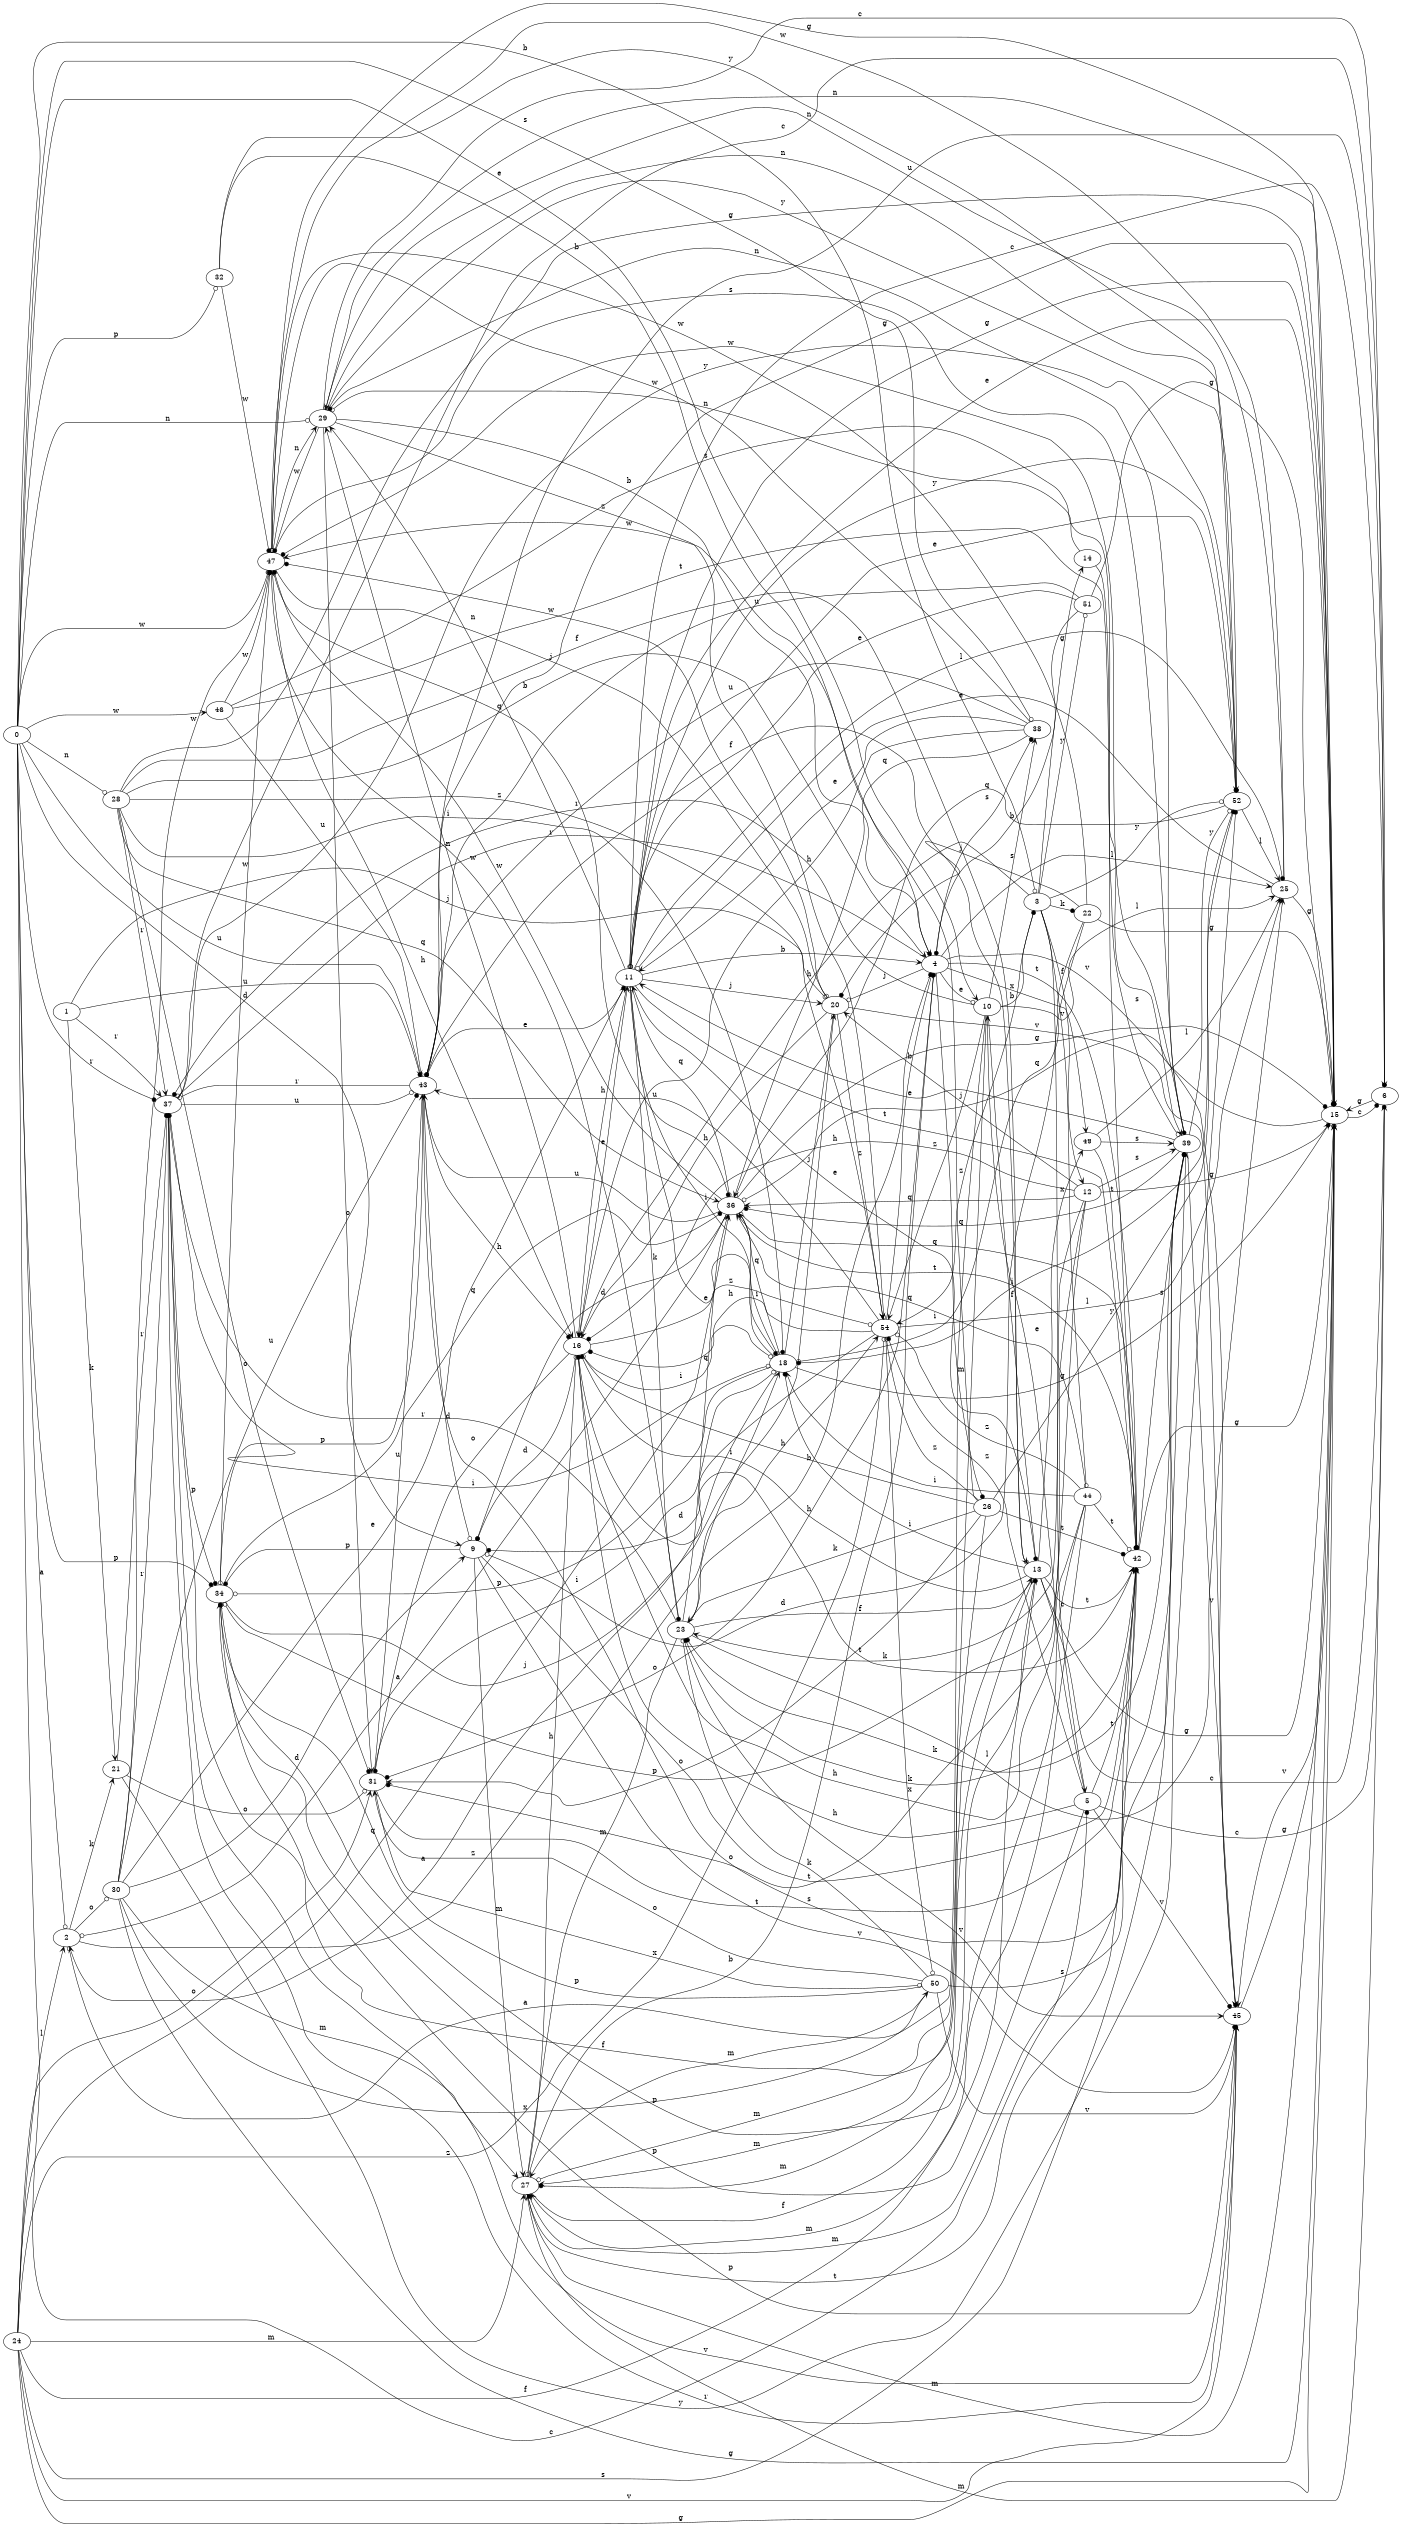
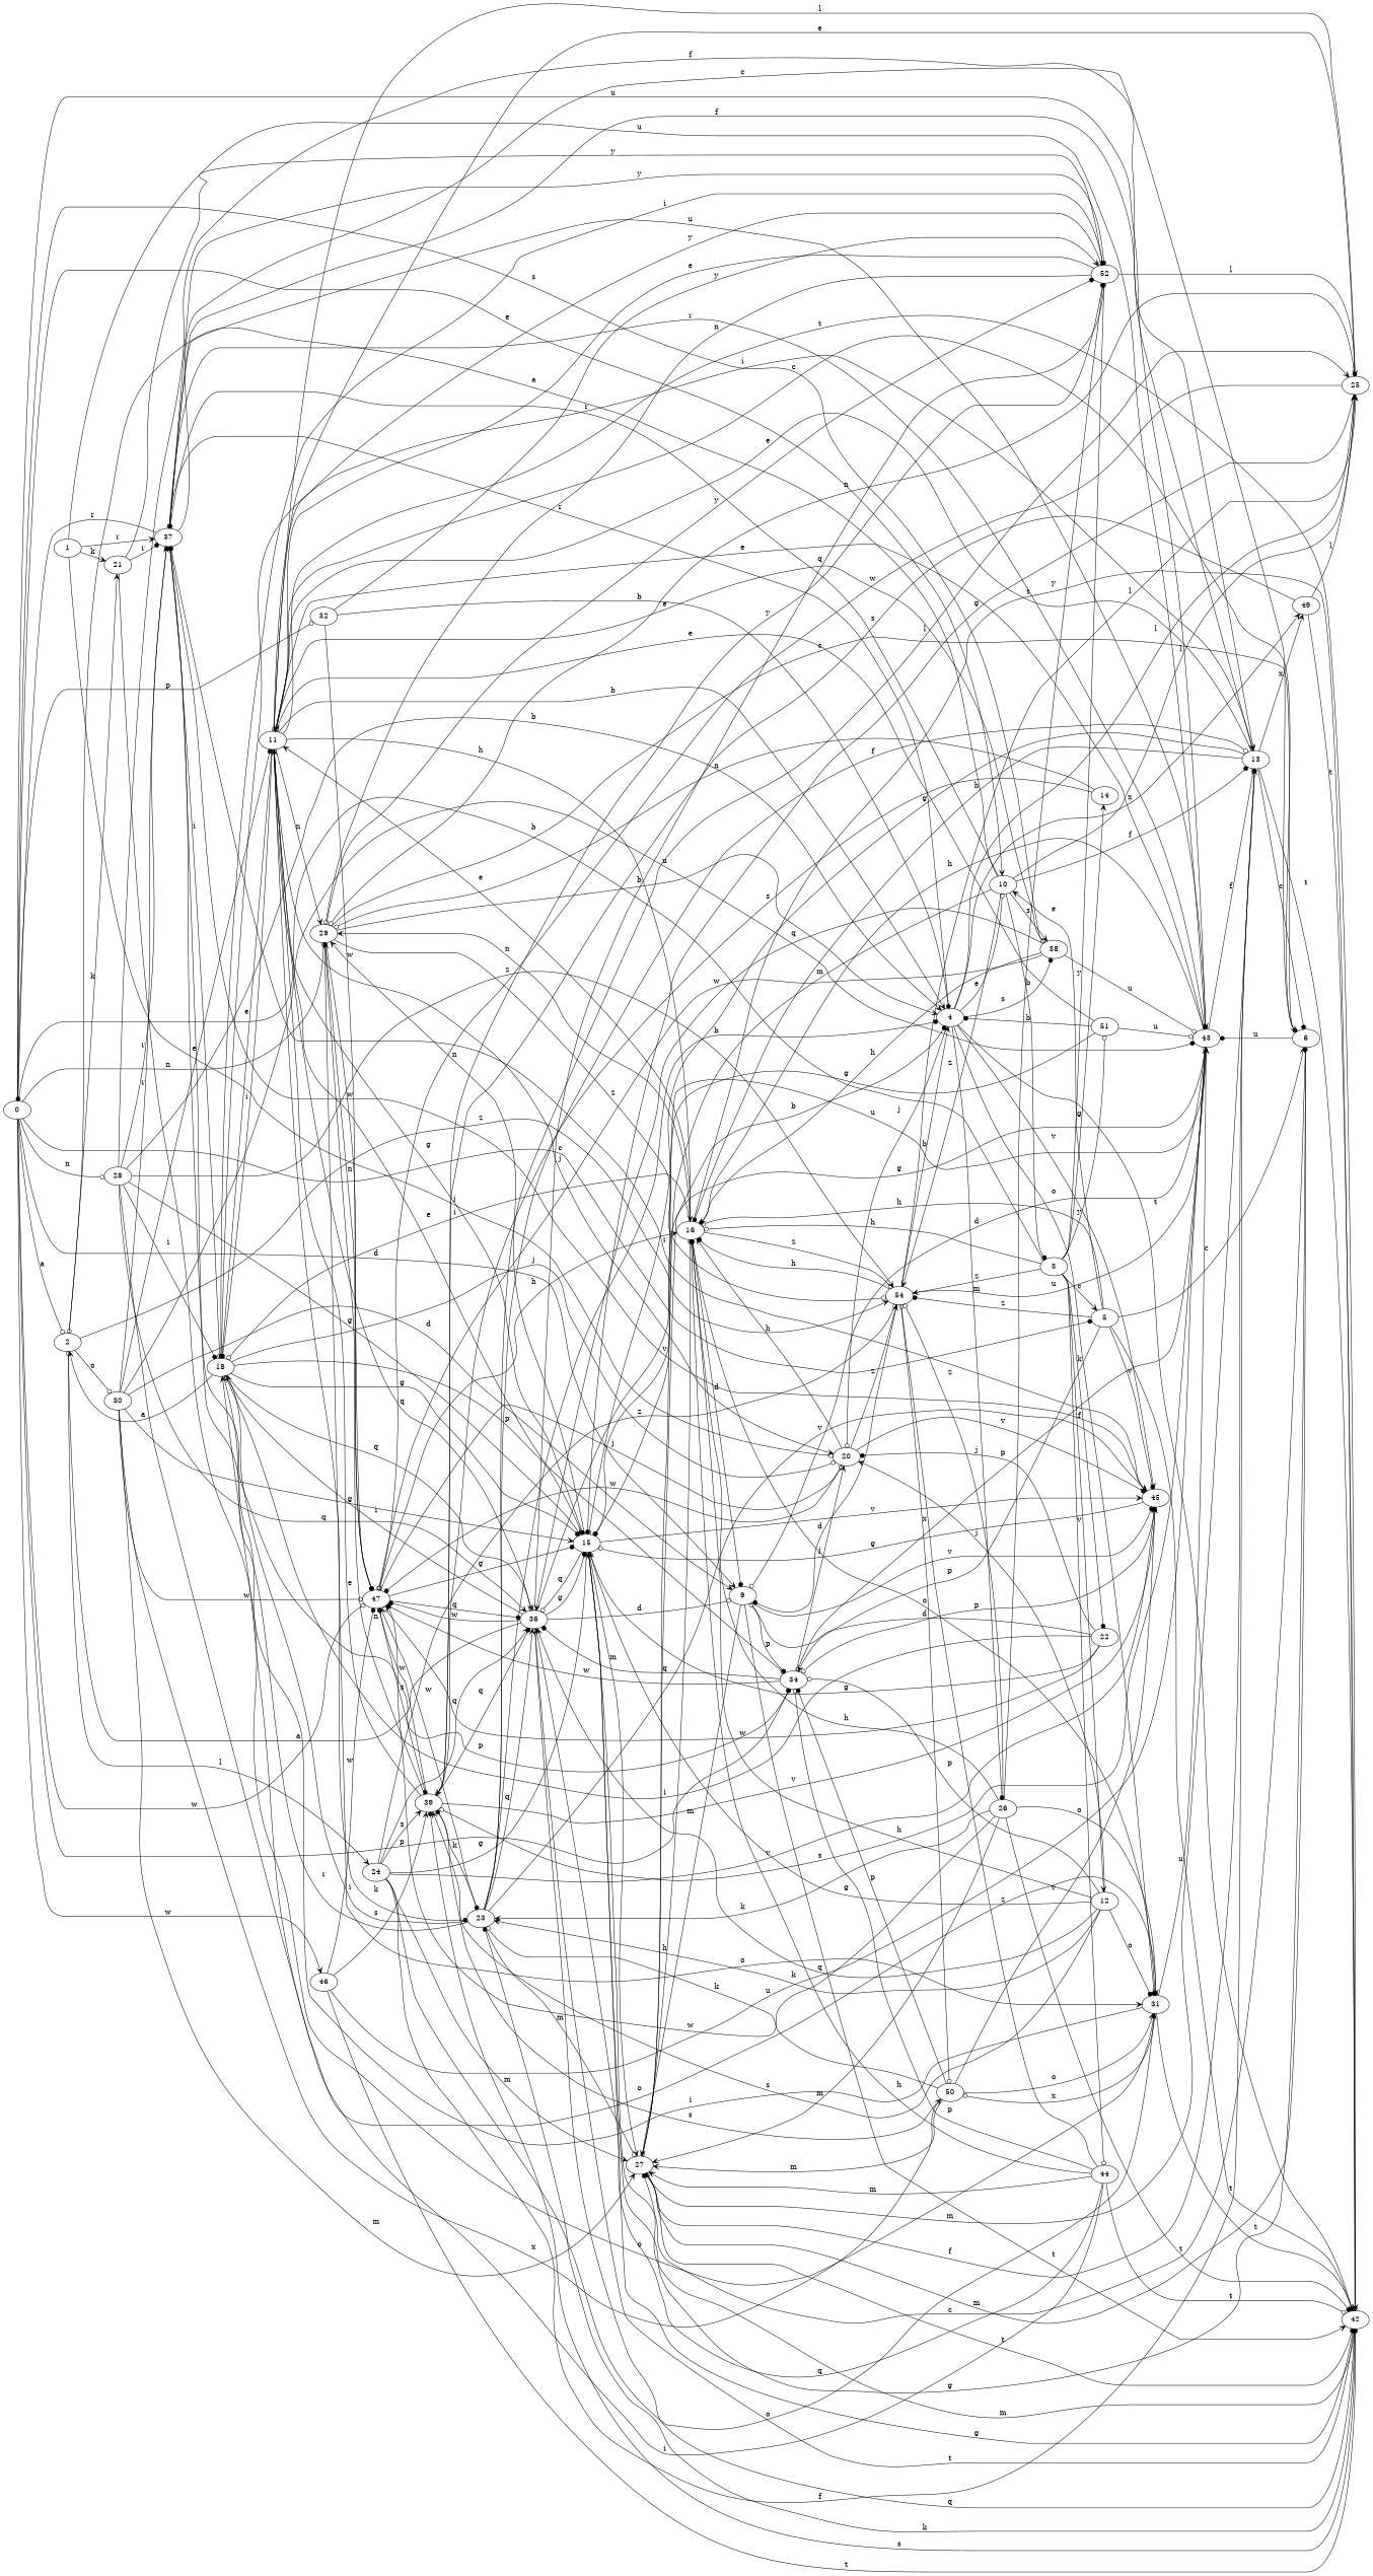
  strict digraph {
    rankdir=LR
    edge [arrowhead=vee]
    0
    2
    3
    5
    9
    10
    28
    29
    32
    34
    37
    38
    43
    46
    47
    21
    24
    30
    54
    12
    14
    16
    22
    44
    51
    52
    42
    45
    6
    27
    25
    13
    4
    31
    15
    18
    36
    20
    11
    39
    1
    50
    23
    26
    49
    0 -> 2 [arrowhead=odot label=a]
    0 -> 3 [arrowhead=odot label=b]
    0 -> 5 [arrowhead=dot label=c]
    0 -> 9 [label=d]
    0 -> 10 [label=e]
    0 -> 28 [arrowhead=odot label=n]
    0 -> 29 [arrowhead=odot label=n]
    0 -> 32 [arrowhead=odot label=p]
    0 -> 34 [arrowhead=dot label=p]
-   0 -> 37 [arrowhead=dot label=r]
+   37 -> 0 [arrowhead=dot label=r]
    0 -> 38 [arrowhead=odot label=s]
    0 -> 43 [label=u]
    0 -> 46 [label=w]
    0 -> 47 [arrowhead=odot label=w]
    2 -> 21 [label=k]
-   24 -> 2 [label=l]
+   2 -> 24 [label=l]
    2 -> 30 [arrowhead=odot label=o]
    2 -> 54 [label=z]
    3 -> 5 [label=c]
    3 -> 54 [label=z]
    3 -> 12 [label=f]
    3 -> 14 [label=g]
    3 -> 16 [arrowhead=odot label=h]
    3 -> 22 [arrowhead=dot label=k]
    3 -> 44 [arrowhead=odot label=v]
    3 -> 51 [arrowhead=odot label=y]
    3 -> 52 [arrowhead=odot label=y]
    5 -> 10 [label=e]
    5 -> 34 [label=p]
    5 -> 54 [arrowhead=dot label=z]
    5 -> 16 [arrowhead=odot label=h]
    5 -> 42 [arrowhead=odot label=t]
    5 -> 45 [arrowhead=dot label=v]
    5 -> 6 [label=c]
    9 -> 34 [arrowhead=dot label=p]
    9 -> 42 [label=t]
    9 -> 45 [arrowhead=dot label=v]
    9 -> 27 [label=m]
    10 -> 2 [arrowhead=odot label=a]
    10 -> 3 [arrowhead=dot label=b]
    10 -> 37 [arrowhead=dot label=r]
    10 -> 38 [label=s]
    10 -> 54 [label=z]
    10 -> 27 [arrowhead=odot label=m]
    10 -> 25 [label=l]
    10 -> 13 [arrowhead=dot label=f]
    28 -> 37 [label=r]
    28 -> 54 [label=z]
    28 -> 13 [label=f]
    28 -> 4 [label=b]
    28 -> 31 [arrowhead=dot label=o]
    28 -> 15 [label=g]
    28 -> 18 [arrowhead=dot label=i]
    28 -> 36 [label=q]
    29 -> 47 [arrowhead=dot label=w]
    29 -> 54 [arrowhead=odot label=z]
    29 -> 52 [arrowhead=dot label=y]
    29 -> 6 [arrowhead=odot label=c]
    29 -> 4 [label=b]
    29 -> 31 [label=o]
    32 -> 47 [arrowhead=dot label=w]
    32 -> 52 [label=y]
    32 -> 4 [arrowhead=dot label=b]
    34 -> 47 [arrowhead=dot label=w]
    34 -> 36 [arrowhead=dot label=q]
    34 -> 20 [label=j]
    37 -> 34 [arrowhead=dot label=p]
    37 -> 43 [arrowhead=odot label=u]
    37 -> 52 [arrowhead=dot label=y]
    37 -> 45 [label=v]
    37 -> 6 [arrowhead=dot label=c]
    37 -> 13 [label=f]
    37 -> 18 [arrowhead=odot label=i]
    38 -> 43 [arrowhead=odot label=u]
    38 -> 47 [arrowhead=odot label=w]
    38 -> 16 [label=h]
    38 -> 36 [label=q]
    38 -> 11 [label=e]
    43 -> 9 [arrowhead=odot label=d]
    43 -> 34 [arrowhead=odot label=p]
    43 -> 37 [arrowhead=odot label=r]
    43 -> 16 [arrowhead=dot label=h]
    43 -> 13 [arrowhead=odot label=f]
    43 -> 15 [arrowhead=odot label=g]
    43 -> 11 [label=e]
    43 -> 39 [arrowhead=odot label=s]
    46 -> 43 [arrowhead=odot label=u]
    46 -> 47 [arrowhead=dot label=w]
    46 -> 42 [arrowhead=dot label=t]
    46 -> 39 [label=s]
    47 -> 29 [label=n]
    47 -> 16 [label=h]
    47 -> 15 [arrowhead=dot label=g]
    47 -> 36 [arrowhead=dot label=q]
    47 -> 20 [arrowhead=odot label=j]
    47 -> 39 [arrowhead=dot label=s]
    21 -> 37 [arrowhead=dot label=r]
    21 -> 52 [arrowhead=dot label=y]
    21 -> 31 [arrowhead=odot label=o]
    24 -> 54 [arrowhead=odot label=z]
    24 -> 45 [label=v]
    24 -> 27 [label=m]
    24 -> 13 [arrowhead=dot label=f]
    24 -> 31 [label=o]
    24 -> 15 [label=g]
    24 -> 36 [label=q]
    24 -> 39 [label=s]
    30 -> 9 [label=d]
    30 -> 37 [arrowhead=dot label=r]
    30 -> 43 [arrowhead=dot label=u]
    30 -> 47 [arrowhead=odot label=w]
    30 -> 27 [label=m]
    30 -> 15 [label=g]
    30 -> 11 [arrowhead=dot label=e]
    30 -> 50 [label=x]
    54 -> 9 [arrowhead=dot label=d]
    54 -> 43 [label=u]
    54 -> 16 [arrowhead=dot label=h]
    54 -> 25 [label=l]
    54 -> 4 [label=b]
    54 -> 50 [arrowhead=odot label=x]
    12 -> 34 [arrowhead=odot label=p]
    12 -> 16 [arrowhead=dot label=h]
    12 -> 31 [arrowhead=dot label=o]
    12 -> 15 [label=g]
    12 -> 36 [label=q]
    12 -> 20 [label=j]
    12 -> 39 [label=s]
    12 -> 23 [label=k]
    14 -> 29 [arrowhead=odot label=n]
    14 -> 39 [arrowhead=odot label=s]
    16 -> 9 [arrowhead=dot label=d]
    16 -> 29 [label=n]
    16 -> 54 [arrowhead=odot label=z]
    16 -> 42 [label=t]
    16 -> 31 [arrowhead=dot label=o]
    16 -> 18 [arrowhead=odot label=i]
    16 -> 11 [label=e]
    22 -> 9 [arrowhead=odot label=d]
    22 -> 47 [arrowhead=odot label=w]
    22 -> 15 [arrowhead=odot label=g]
    22 -> 18 [arrowhead=odot label=i]
    22 -> 20 [arrowhead=dot label=j]
    44 -> 34 [arrowhead=odot label=p]
    44 -> 54 [arrowhead=odot label=z]
    44 -> 16 [arrowhead=dot label=h]
    44 -> 42 [arrowhead=odot label=t]
    44 -> 27 [label=m]
    44 -> 18 [label=i]
    44 -> 36 [label=q]
    51 -> 43 [arrowhead=odot label=u]
    51 -> 4 [arrowhead=dot label=b]
    51 -> 15 [arrowhead=dot label=g]
    51 -> 11 [arrowhead=odot label=e]
    52 -> 29 [arrowhead=odot label=n]
    52 -> 25 [label=l]
    52 -> 18 [arrowhead=dot label=i]
    52 -> 36 [arrowhead=odot label=q]
    52 -> 11 [arrowhead=odot label=e]
    42 -> 27 [arrowhead=dot label=m]
    42 -> 15 [arrowhead=odot label=g]
    42 -> 36 [arrowhead=odot label=q]
    42 -> 39 [arrowhead=dot label=s]
    42 -> 23 [arrowhead=dot label=k]
    45 -> 34 [arrowhead=odot label=p]
    45 -> 37 [arrowhead=dot label=r]
    45 -> 15 [arrowhead=odot label=g]
    6 -> 43 [arrowhead=dot label=u]
    6 -> 27 [arrowhead=odot label=m]
    6 -> 15 [label=g]
    27 -> 16 [arrowhead=odot label=h]
    27 -> 42 [arrowhead=dot label=t]
    27 -> 13 [label=f]
    27 -> 4 [arrowhead=dot label=b]
    25 -> 29 [arrowhead=odot label=n]
    25 -> 47 [arrowhead=odot label=w]
    25 -> 15 [arrowhead=dot label=g]
    25 -> 11 [arrowhead=odot label=e]
    13 -> 16 [arrowhead=dot label=h]
    13 -> 42 [label=t]
    13 -> 6 [arrowhead=dot label=c]
    13 -> 27 [arrowhead=dot label=m]
    13 -> 15 [arrowhead=odot label=g]
    13 -> 18 [arrowhead=dot label=i]
    13 -> 11 [label=e]
    13 -> 49 [label=x]
    4 -> 10 [arrowhead=odot label=e]
    4 -> 37 [arrowhead=odot label=r]
    4 -> 38 [arrowhead=dot label=s]
    4 -> 42 [arrowhead=dot label=t]
    4 -> 45 [label=v]
    4 -> 25 [label=l]
    4 -> 31 [arrowhead=dot label=o]
    4 -> 20 [arrowhead=odot label=j]
    4 -> 26 [arrowhead=dot label=m]
    4 -> 49 [label=x]
    31 -> 43 [label=u]
    31 -> 42 [label=t]
    31 -> 18 [arrowhead=odot label=i]
    31 -> 50 [arrowhead=odot label=x]
    15 -> 29 [label=n]
    15 -> 45 [label=v]
    15 -> 6 [arrowhead=dot label=c]
    15 -> 27 [label=m]
    15 -> 36 [arrowhead=odot label=q]
    15 -> 11 [arrowhead=odot label=e]
    18 -> 2 [label=a]
    18 -> 34 [arrowhead=odot label=p]
    18 -> 15 [arrowhead=dot label=g]
    18 -> 36 [label=q]
    18 -> 20 [arrowhead=odot label=j]
    18 -> 11 [arrowhead=odot label=e]
    36 -> 2 [arrowhead=odot label=a]
    36 -> 9 [arrowhead=odot label=d]
    36 -> 43 [label=u]
    36 -> 47 [arrowhead=dot label=w]
    36 -> 42 [arrowhead=dot label=t]
    36 -> 15 [arrowhead=dot label=g]
    36 -> 18 [arrowhead=odot label=i]
    20 -> 47 [arrowhead=dot label=w]
    20 -> 54 [label=z]
    20 -> 16 [label=h]
    20 -> 45 [arrowhead=dot label=v]
    11 -> 29 [label=n]
    11 -> 16 [label=h]
    11 -> 52 [arrowhead=odot label=y]
    11 -> 42 [arrowhead=odot label=t]
    11 -> 6 [label=c]
    11 -> 25 [arrowhead=dot label=l]
    11 -> 4 [label=b]
    11 -> 15 [arrowhead=dot label=g]
    11 -> 18 [arrowhead=dot label=i]
    11 -> 36 [arrowhead=odot label=q]
    11 -> 20 [label=j]
    11 -> 23 [arrowhead=dot label=k]
    39 -> 29 [arrowhead=dot label=n]
    39 -> 47 [arrowhead=dot label=w]
    39 -> 52 [arrowhead=odot label=y]
    39 -> 45 [label=v]
    39 -> 36 [arrowhead=dot label=q]
    39 -> 11 [label=e]
    39 -> 23 [arrowhead=dot label=k]
    1 -> 37 [label=r]
    1 -> 43 [arrowhead=dot label=u]
    1 -> 21 [label=k]
    1 -> 20 [arrowhead=odot label=j]
    50 -> 34 [arrowhead=dot label=p]
    50 -> 45 [arrowhead=dot label=v]
    50 -> 27 [label=m]
    50 -> 31 [label=o]
    50 -> 39 [arrowhead=dot label=s]
    50 -> 23 [arrowhead=odot label=k]
    23 -> 37 [arrowhead=dot label=r]
    23 -> 47 [label=w]
    23 -> 45 [label=v]
    23 -> 27 [arrowhead=odot label=m]
    23 -> 25 [label=l]
    23 -> 13 [arrowhead=odot label=f]
    23 -> 4 [arrowhead=dot label=b]
    23 -> 18 [label=i]
    23 -> 36 [label=q]
    26 -> 47 [label=w]
    26 -> 54 [arrowhead=odot label=z]
    26 -> 16 [arrowhead=odot label=h]
    26 -> 52 [arrowhead=dot label=y]
    26 -> 42 [arrowhead=dot label=t]
    26 -> 27 [label=m]
    26 -> 31 [label=o]
    26 -> 23 [label=k]
    49 -> 42 [arrowhead=odot label=t]
    49 -> 25 [label=l]
    49 -> 39 [label=s]
  }
